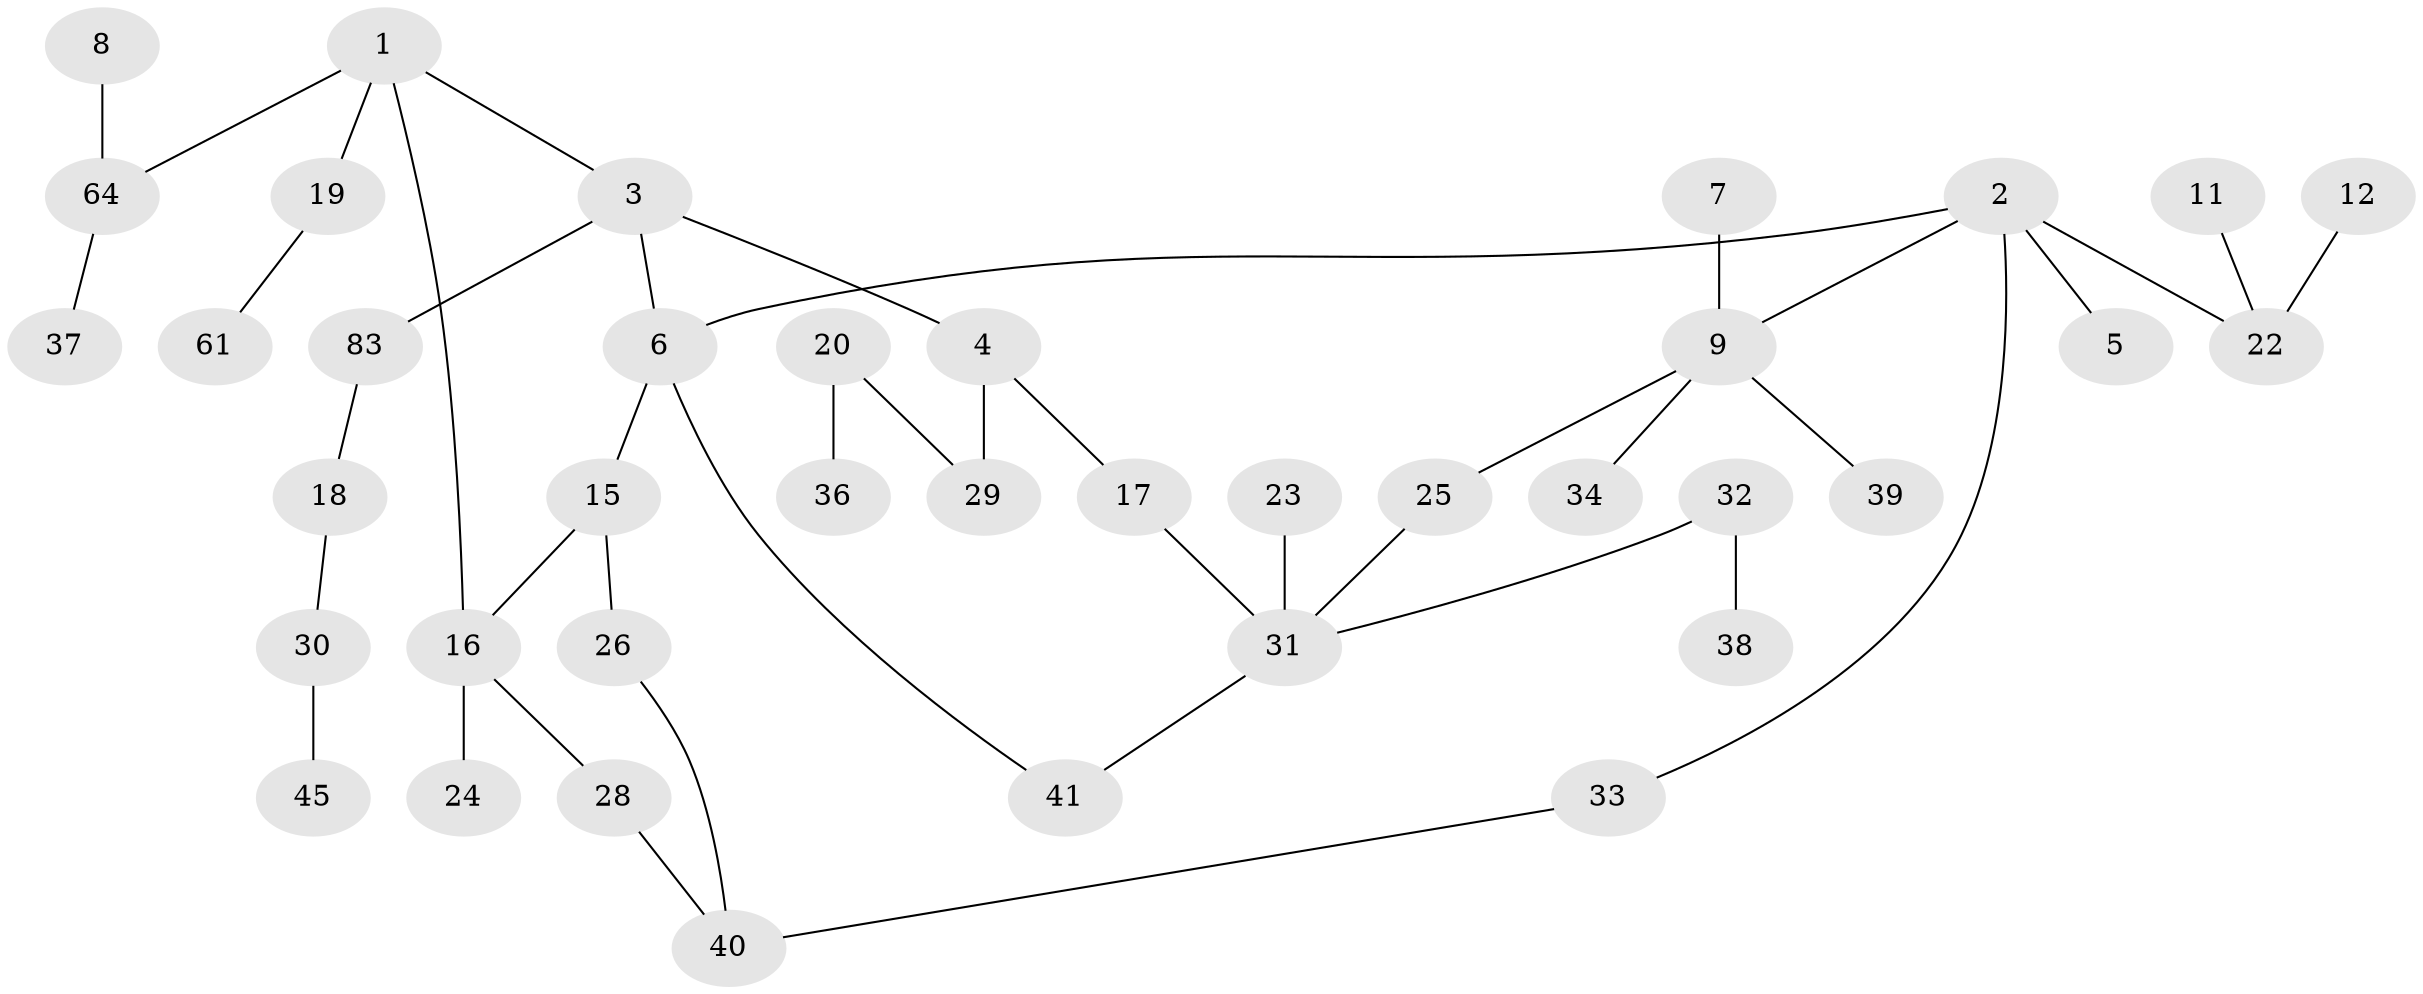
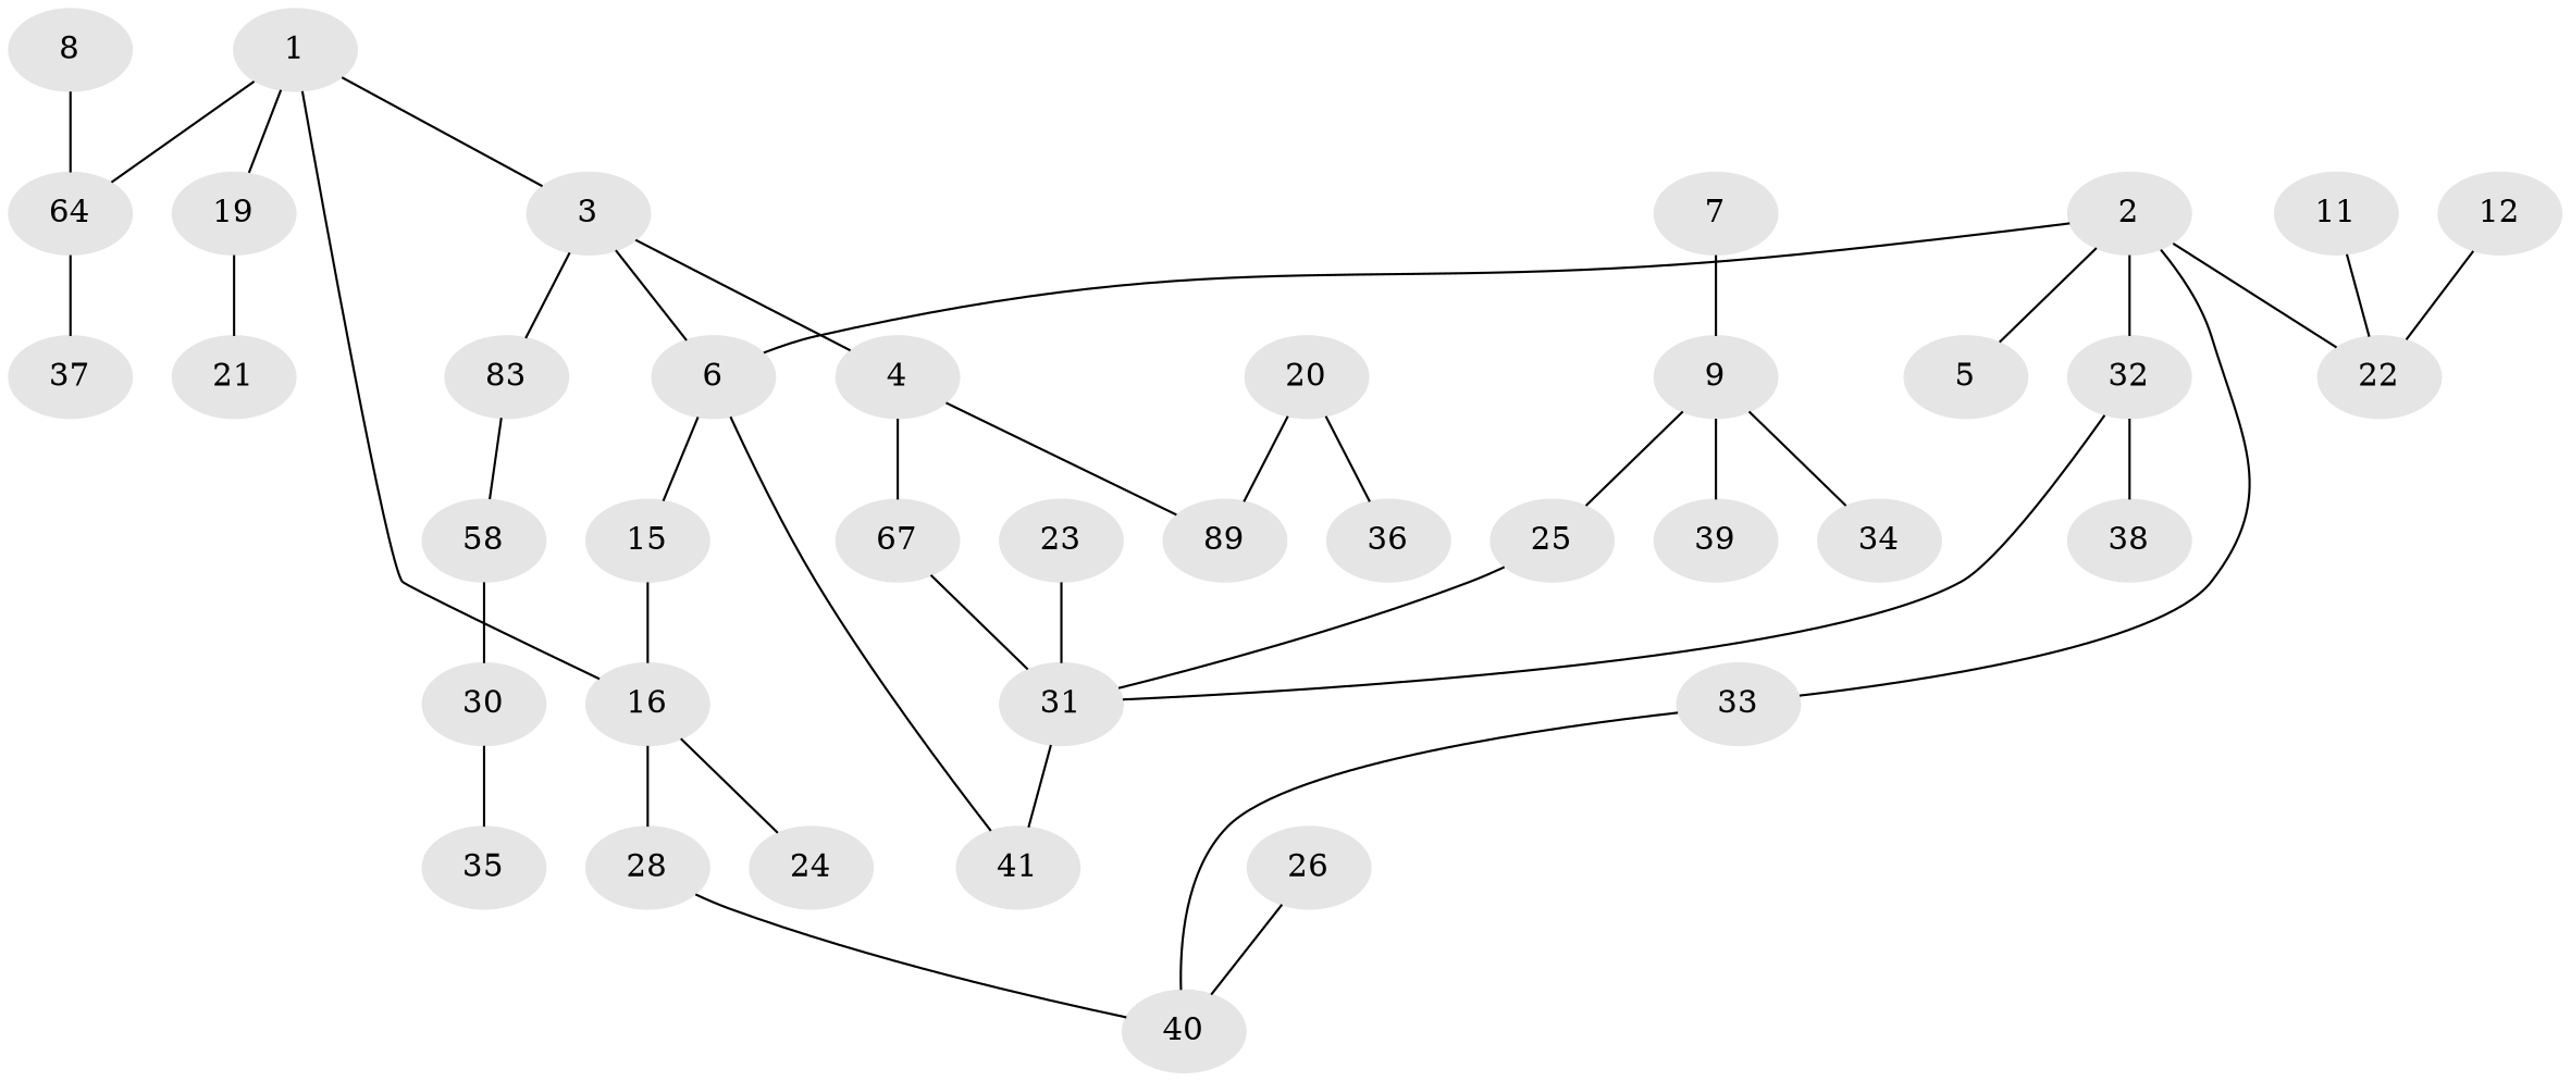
  graph {
    node [color=gray90 style=filled]
    edge [weight=1.0]
    1
    3
    n3 [label=64]
    16
    19
    6
    4
    n8 [label=83]
    37
    24
    28
-   21 [label=61]
+   21
    31
    41
    2
    5
    9
    22
    33
    15
    25
    34
    39
    40
-   17
-   29
-   18
+   17 [label=67]
+   29 [label=89]
+   18 [label=58]
    26
    7
    8
    11
    12
    30
-   35 [label=45]
+   35
    20
    36
    23
    32
    38
    1 -- 3
    1 -- n3
    1 -- 16
    1 -- 19
    3 -- 6
    3 -- 4
    3 -- n8
    n3 -- 37
    16 -- 24
    16 -- 28
    19 -- 21
    6 -- 41
    6 -- 15
    4 -- 17
    4 -- 29
    n8 -- 18
    28 -- 40
    31 -- 41
    2 -- 6
    2 -- 5
-   2 -- 9
+   2 -- 32
    2 -- 22
    2 -- 33
    9 -- 25
    9 -- 34
    9 -- 39
    33 -- 40
    15 -- 16
-   15 -- 26
    25 -- 31
    17 -- 31
    18 -- 30
    26 -- 40
    7 -- 9
    8 -- n3
    11 -- 22
    12 -- 22
    30 -- 35
    20 -- 29
    20 -- 36
    23 -- 31
    32 -- 31
    32 -- 38
  }
